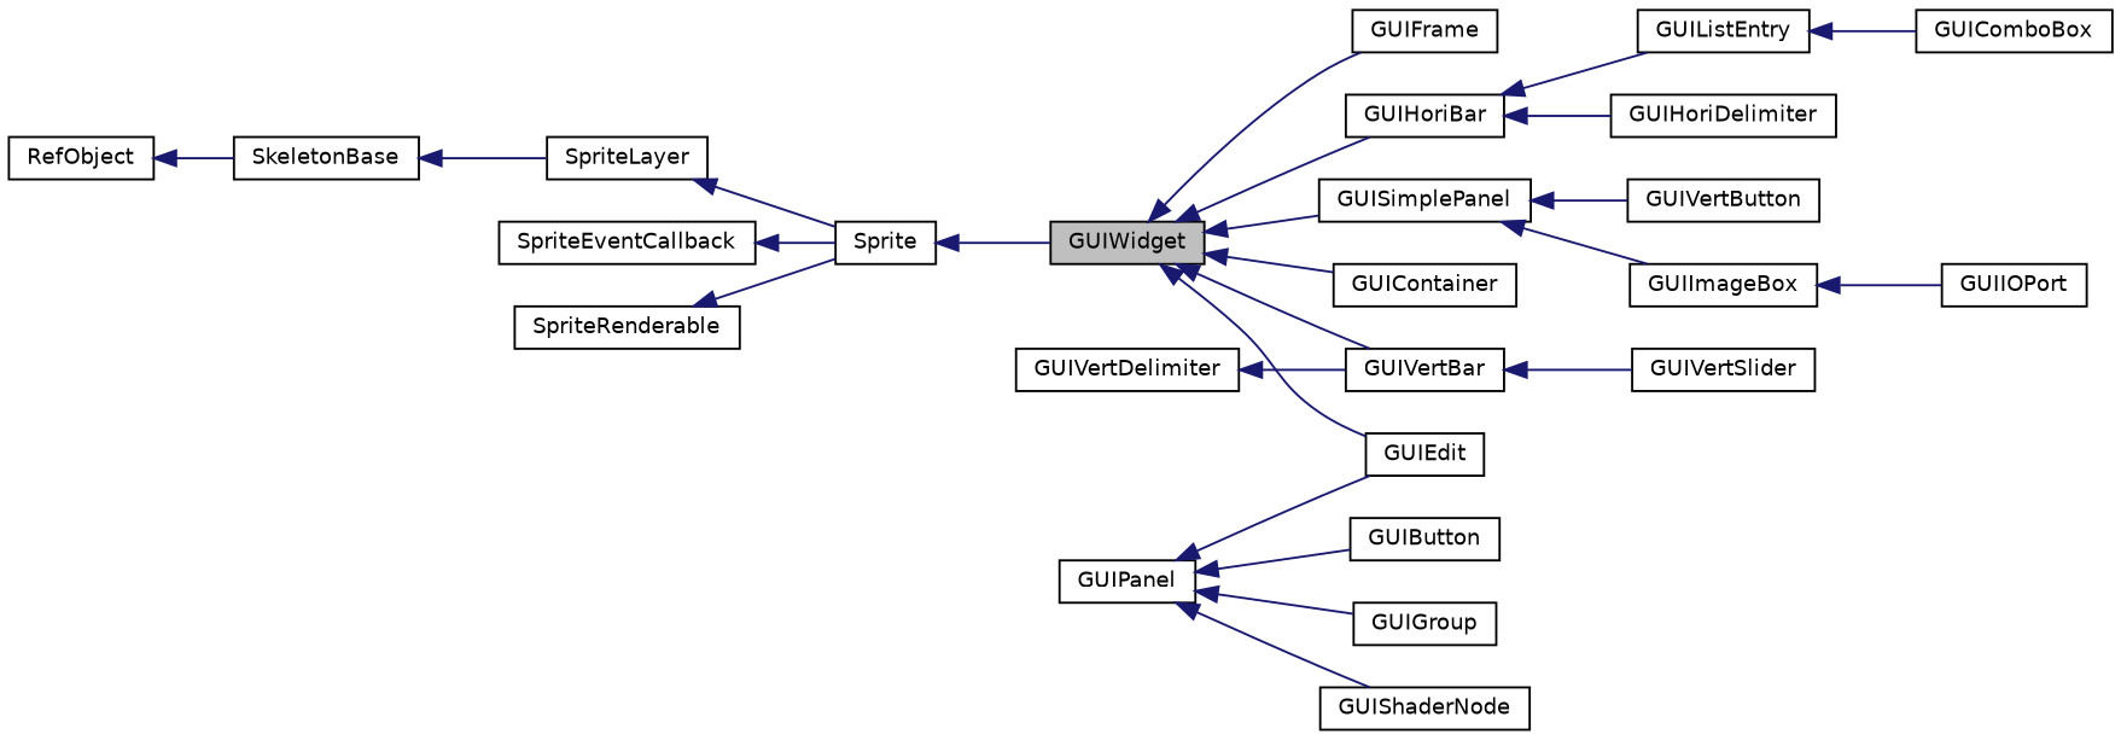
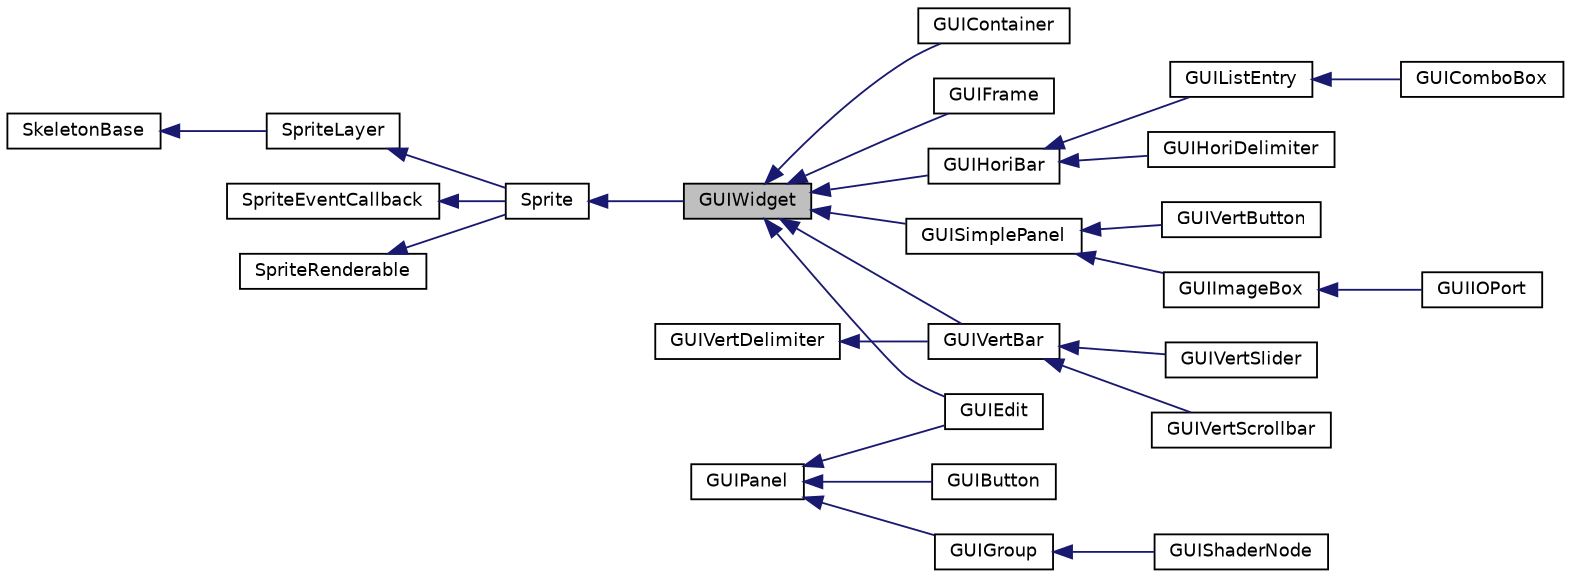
  digraph {
    rankdir=LR
    node [color=black fillcolor=white fontname=Helvetica fontsize=10 shape=record style=filled]
    edge [color=midnightblue dir=back fontname=Helvetica fontsize=10 labelfontname=Helvetica labelfontsize=10 style=solid]
    n1 [fillcolor=grey75 fontcolor=black height=0.2 label=GUIWidget width=0.4]
    n2 [height=0.2 label=GUIContainer width=0.4]
    n3 [height=0.2 label=GUIFrame width=0.4]
    n4 [height=0.2 label=GUIHoriBar width=0.4]
    n5 [height=0.2 label=GUISimplePanel width=0.4]
    n6 [height=0.2 label=GUIVertBar width=0.4]
    n7 [height=0.2 label=GUIEdit width=0.4]
    n8 [height=0.2 label=GUIHoriDelimiter width=0.4]
    n9 [height=0.2 label=GUIListEntry width=0.4]
    n10 [height=0.2 label=GUIPanel width=0.4]
    n11 [height=0.2 label=GUIButton width=0.4]
    n12 [height=0.2 label=GUIGroup width=0.4]
    n13 [height=0.2 label=GUIShaderNode width=0.4]
    n14 [height=0.2 label=GUIImageBox width=0.4]
    n15 [height=0.2 label=GUIVertButton width=0.4]
+   n16 [height=0.2 label=GUIVertScrollbar width=0.4]
    n17 [height=0.2 label=GUIVertSlider width=0.4]
    n18 [height=0.2 label=Sprite width=0.4]
    n19 [height=0.2 label=SpriteLayer width=0.4]
    n20 [height=0.2 label=SkeletonBase width=0.4]
-   n21 [height=0.2 label=RefObject width=0.4]
    n22 [height=0.2 label=SpriteEventCallback width=0.4]
    n23 [height=0.2 label=SpriteRenderable width=0.4]
    n24 [height=0.2 label=GUIComboBox width=0.4]
    n25 [height=0.2 label=GUIIOPort width=0.4]
    n26 [height=0.2 label=GUIVertDelimiter width=0.4]
    n1 -> n2
    n1 -> n3
    n1 -> n4
    n1 -> n5
    n1 -> n6
    n1 -> n7
    n4 -> n8
    n4 -> n9
    n5 -> n14
    n5 -> n15
+   n6 -> n16
    n6 -> n17
    n9 -> n24
    n10 -> n7
    n10 -> n11
    n10 -> n12
-   n10 -> n13
+   n12 -> n13
    n14 -> n25
    n18 -> n1
    n19 -> n18
    n20 -> n19
-   n21 -> n20
    n22 -> n18
    n23 -> n18
    n26 -> n6
  }
